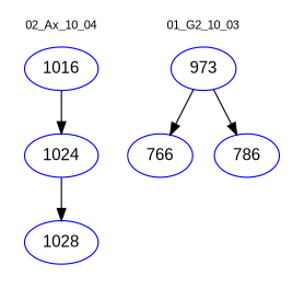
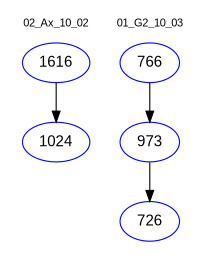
  digraph {
    fontname="Liberation Sans"
    node [color=blue fontname="Liberation Sans"]
    edge [color=black fontname="Liberation Sans"]
    n1 [label=1024]
-   n2 [label=1016]
-   n3 [label=1028]
+   n2 [label=1616]
    n4 [label=973]
    n5 [label=766]
-   n6 [label=786]
+   n6 [label=726]
    subgraph cluster_1 {
      color=white
      fontsize=10
-     label="02_Ax_10_04"
+     label="02_Ax_10_02"
      n1
      n2
-     n3
    }
    subgraph cluster_2 {
      color=white
      fontsize=10
      label="01_G2_10_03"
      n4
      n5
      n6
    }
-   n1 -> n3
    n2 -> n1
-   n4 -> n5
+   n5 -> n4
    n4 -> n6
  }
